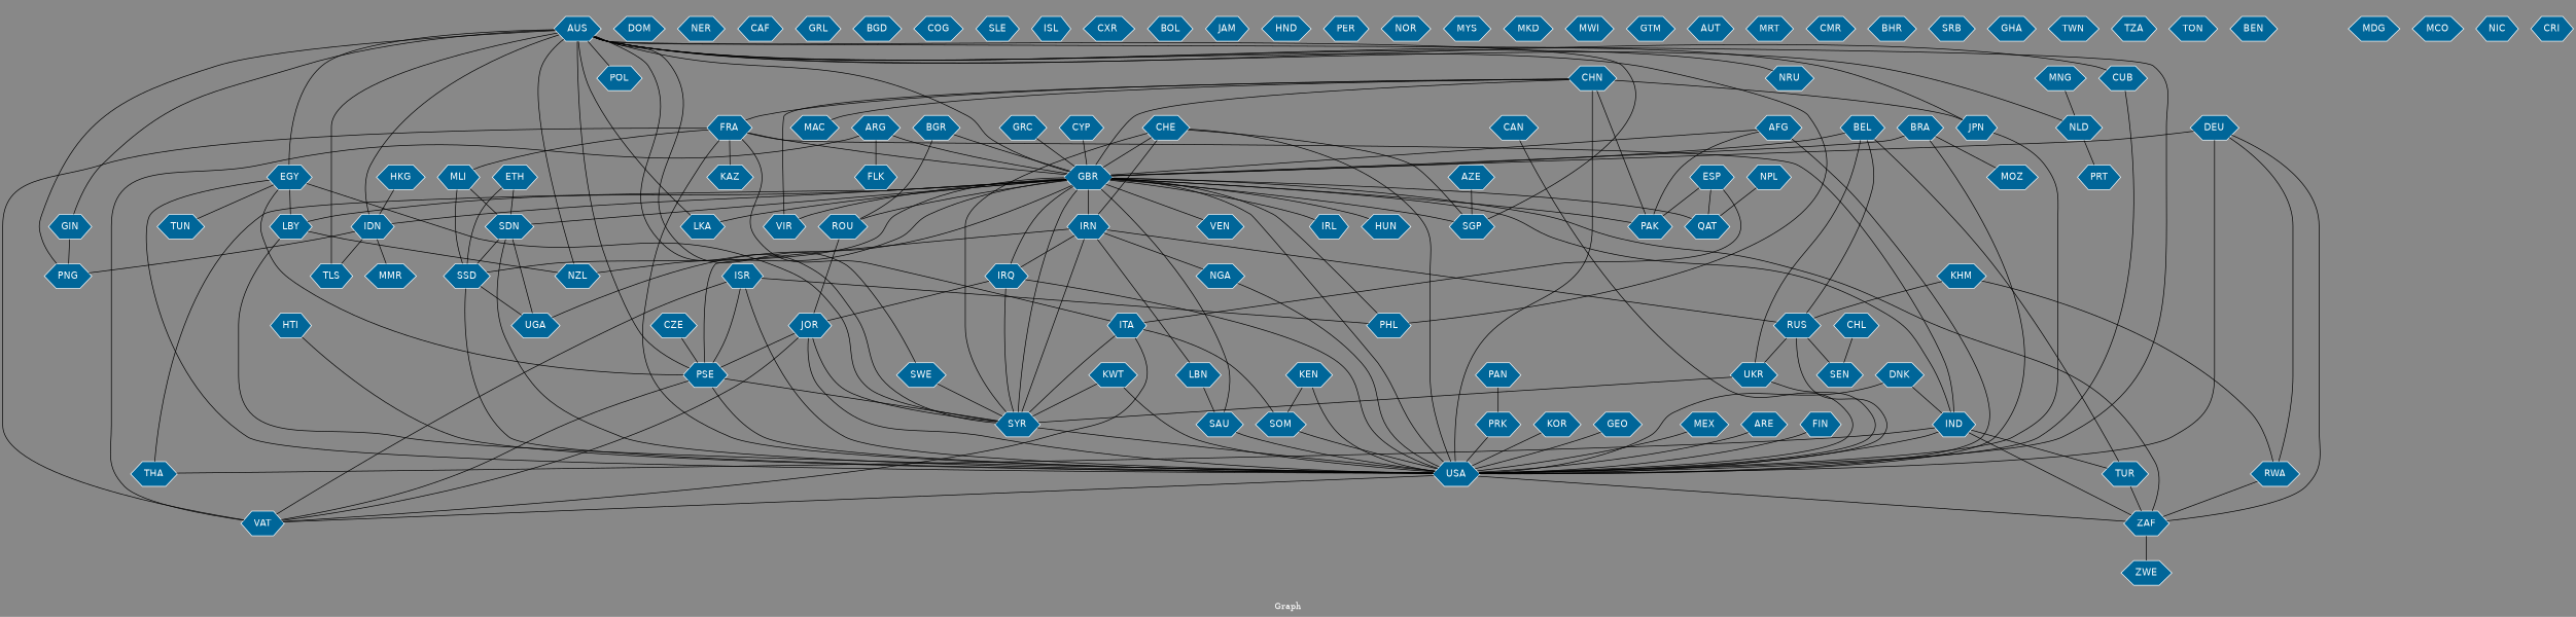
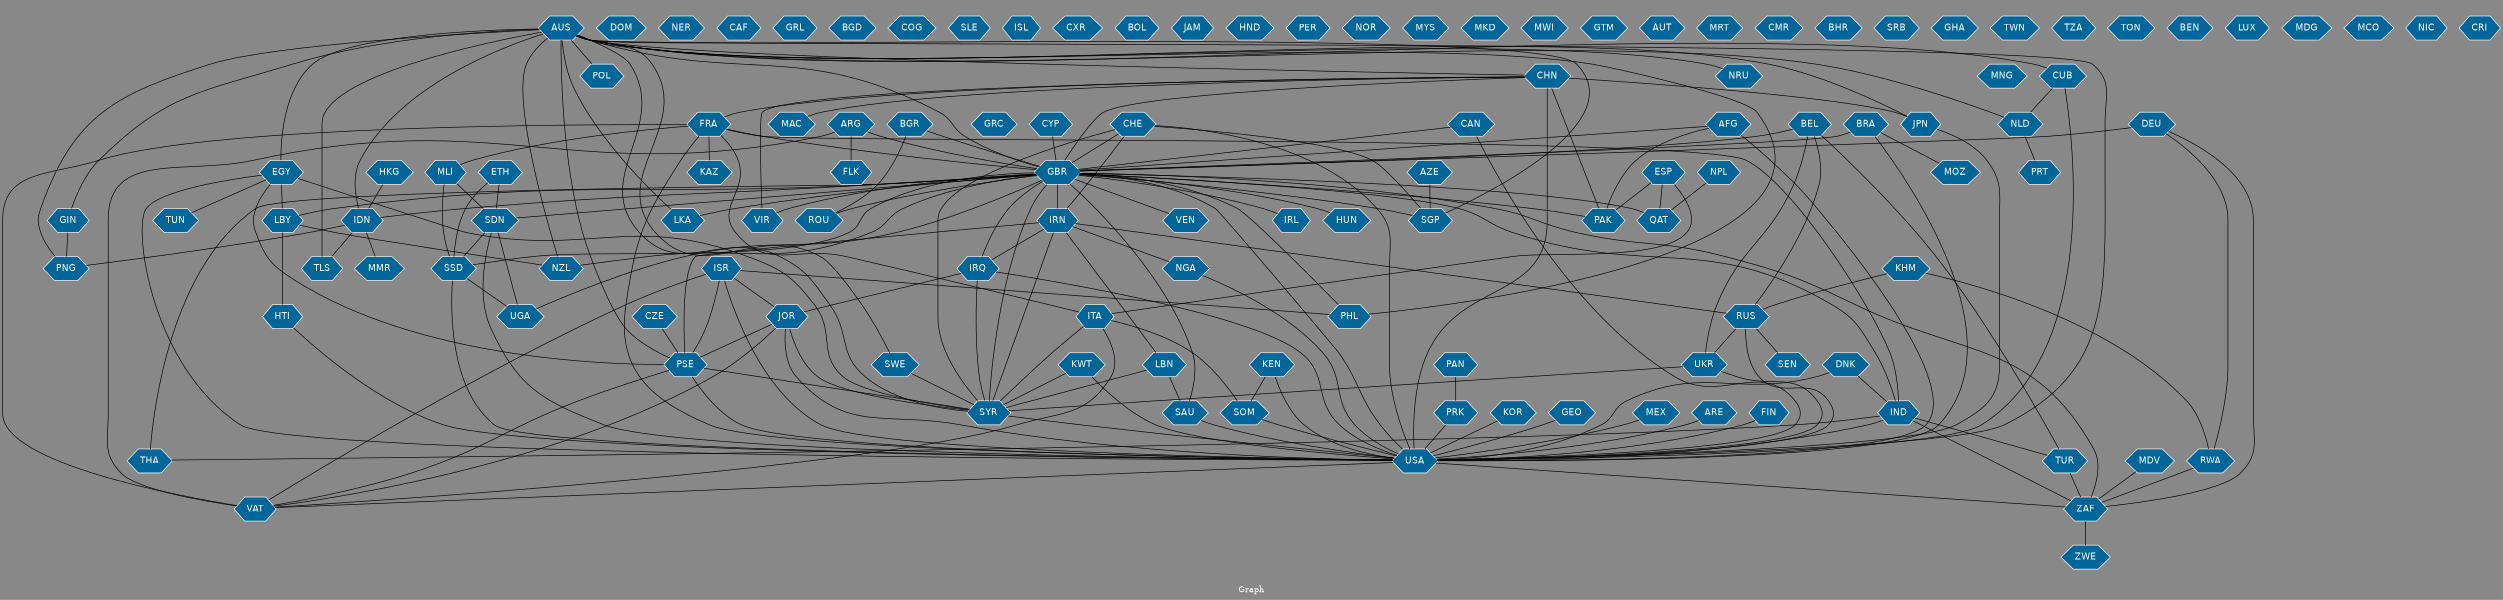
  graph {
    bgcolor="#888888"
    fontcolor=white
    fontsize=12
    label="Graph"
    node [color=white fillcolor="#006699" fontcolor=white fontname=Helvetica shape=hexagon style=filled]
    edge [arrowhead=open color=black fontcolor=white fontname=Courier fontsize=12 weight=1]
    n1 [label=USA]
    n2 [label=VAT]
    n3 [label=ZAF]
    n4 [label=ZWE]
    n5 [label=AUS]
    n6 [label=PSE]
    n7 [label=CHN]
    n8 [label=JPN]
    n9 [label=SYR]
    n10 [label=EGY]
    n11 [label=GBR]
    n12 [label=IDN]
    n13 [label=PHL]
    n14 [label=POL]
    n15 [label=LKA]
    n16 [label=TLS]
    n17 [label=NLD]
    n18 [label=NZL]
    n19 [label=SGP]
    n20 [label=SWE]
    n21 [label=NRU]
    n22 [label=PNG]
    n23 [label=GIN]
    n24 [label=CUB]
    n25 [label=PAK]
    n26 [label=FRA]
    n27 [label=MAC]
    n28 [label=VIR]
    n29 [label=LBY]
    n30 [label=TUN]
    n31 [label=SAU]
    n32 [label=UGA]
    n33 [label=IRN]
    n34 [label=IRL]
    n35 [label=IND]
    n36 [label=THA]
    n37 [label=IRQ]
    n38 [label=HUN]
    n39 [label=ROU]
    n40 [label=QAT]
    n41 [label=SSD]
    n42 [label=SDN]
    n43 [label=VEN]
    n44 [label=MMR]
    n45 [label=PRT]
    n46 [label=AFG]
    n47 [label=NGA]
    n48 [label=GRC]
    n49 [label=ISR]
    n50 [label=JOR]
    n51 [label=ITA]
    n52 [label=MLI]
    n53 [label=KAZ]
    n54 [label=KEN]
    n55 [label=SOM]
    n56 [label=LBN]
    n57 [label=RUS]
    n58 [label=TUR]
    n59 [label=DOM]
    n60 [label=BRA]
    n61 [label=MOZ]
    n62 [label=NER]
    n63 [label=UKR]
    n64 [label=SEN]
    n65 [label=CHE]
    n66 [label=KOR]
    n67 [label=CZE]
    n68 [label=ESP]
    n69 [label=CAF]
    n70 [label=ETH]
    n71 [label=GRL]
    n72 [label=DEU]
    n73 [label=RWA]
    n74 [label=BGR]
    n75 [label=CAN]
    n76 [label=GEO]
    n77 [label=PRK]
    n78 [label=NPL]
    n79 [label=BGD]
    n80 [label=BEL]
    n81 [label=COG]
    n82 [label=SLE]
    n83 [label=ISL]
    n84 [label=MNG]
    n85 [label="CXR "]
    n86 [label=BOL]
    n87 [label=MEX]
    n88 [label=KHM]
    n89 [label=JAM]
    n90 [label=HND]
    n91 [label=PER]
    n92 [label=ARG]
    n93 [label=FLK]
    n94 [label=NOR]
    n95 [label=CYP]
    n96 [label=HKG]
    n97 [label=DNK]
    n98 [label=MYS]
+   n99 [label=MDV]
    n100 [label=MKD]
-   n101 [label=CHL]
    n102 [label=MWI]
    n103 [label=GTM]
    n104 [label=AUT]
    n105 [label=ARE]
    n106 [label=MRT]
    n107 [label=AZE]
    n108 [label=PAN]
    n109 [label=CMR]
    n110 [label=BHR]
    n111 [label=SRB]
    n112 [label=GHA]
    n113 [label=HTI]
    n114 [label=FIN]
    n115 [label=TWN]
    n116 [label=TZA]
    n117 [label=TON]
    n118 [label=BEN]
    n119 [label=KWT]
+   n120 [label=LUX]
    n121 [label=MDG]
    n122 [label=MCO]
    n123 [label=NIC]
    n124 [label=CRI]
    n1 -- n2
    n1 -- n3
    n3 -- n4
    n5 -- n1 [weight=7]
    n5 -- n6
+   n5 -- n7 [weight=4]
    n5 -- n8 [weight=3]
    n5 -- n9 [weight=5]
    n5 -- n10 [weight=5]
    n5 -- n11 [weight=6]
    n5 -- n12 [weight=16]
    n5 -- n13
    n5 -- n14
    n5 -- n15
    n5 -- n16 [weight=6]
    n5 -- n17
    n5 -- n18 [weight=4]
    n5 -- n19
    n5 -- n20
    n5 -- n21 [weight=3]
    n5 -- n22
    n5 -- n23
    n5 -- n24
    n6 -- n1
    n6 -- n2
    n6 -- n9 [weight=3]
    n7 -- n1 [weight=16]
    n7 -- n8 [weight=7]
    n7 -- n11 [weight=5]
    n7 -- n25
    n7 -- n26 [weight=2]
    n7 -- n27
    n7 -- n28 [weight=2]
    n8 -- n1 [weight=2]
    n9 -- n1 [weight=18]
    n10 -- n1 [weight=4]
    n10 -- n6
    n10 -- n9
    n10 -- n29 [weight=3]
    n10 -- n30
    n11 -- n1 [weight=23]
    n11 -- n3
    n11 -- n9 [weight=21]
    n11 -- n12 [weight=3]
    n11 -- n13
    n11 -- n15
    n11 -- n18 [weight=3]
    n11 -- n19 [weight=2]
    n11 -- n25 [weight=2]
    n11 -- n28 [weight=2]
    n11 -- n29 [weight=5]
    n11 -- n31 [weight=3]
    n11 -- n32 [weight=2]
    n11 -- n33 [weight=4]
    n11 -- n34
    n11 -- n35 [weight=5]
    n11 -- n36 [weight=2]
    n11 -- n37
    n11 -- n38 [weight=10]
    n11 -- n39 [weight=4]
    n11 -- n40 [weight=2]
    n11 -- n41
    n11 -- n42
    n11 -- n43 [weight=2]
    n12 -- n16
    n12 -- n22
    n12 -- n44 [weight=2]
    n17 -- n45
    n20 -- n9 [weight=2]
    n23 -- n22 [weight=3]
    n24 -- n1 [weight=2]
-   n84 -- n17
+   n24 -- n17
    n26 -- n1 [weight=3]
    n26 -- n2 [weight=4]
    n26 -- n11 [weight=16]
    n26 -- n35
    n26 -- n51 [weight=2]
    n26 -- n52
    n26 -- n53
-   n29 -- n1 [weight=2]
+   n29 -- n113 [weight=2]
    n29 -- n18 [weight=2]
    n31 -- n1
    n33 -- n6 [weight=2]
    n33 -- n9 [weight=13]
    n33 -- n37
    n33 -- n47 [weight=6]
    n33 -- n56
    n33 -- n57
    n35 -- n1 [weight=17]
    n35 -- n3 [weight=2]
    n35 -- n36
    n35 -- n58
    n37 -- n1 [weight=7]
    n37 -- n9 [weight=2]
    n37 -- n50
    n41 -- n1
    n41 -- n32 [weight=2]
    n42 -- n1
    n42 -- n32 [weight=2]
    n42 -- n41 [weight=44]
    n46 -- n1 [weight=12]
    n46 -- n11 [weight=3]
    n46 -- n25 [weight=2]
    n47 -- n1
    n49 -- n1 [weight=3]
    n49 -- n2
    n49 -- n6 [weight=22]
    n49 -- n13
-   n39 -- n50
+   n49 -- n50
    n50 -- n1
    n50 -- n2
    n50 -- n6
    n50 -- n9 [weight=2]
    n51 -- n2
    n51 -- n9
    n51 -- n55
    n52 -- n41
    n52 -- n42
    n54 -- n1
    n54 -- n55
    n55 -- n1 [weight=2]
+   n56 -- n9 [weight=5]
    n56 -- n31
    n57 -- n1 [weight=15]
    n57 -- n63 [weight=3]
    n57 -- n64
    n58 -- n3 [weight=4]
    n60 -- n1 [weight=3]
    n60 -- n11
    n60 -- n61
    n63 -- n1 [weight=2]
    n63 -- n9 [weight=5]
    n65 -- n1 [weight=5]
    n65 -- n9 [weight=27]
    n65 -- n11 [weight=3]
    n65 -- n19
    n65 -- n33 [weight=3]
    n66 -- n1
    n67 -- n6 [weight=8]
    n68 -- n25 [weight=3]
    n68 -- n40
    n68 -- n51
    n70 -- n41 [weight=4]
    n70 -- n42 [weight=4]
-   n72 -- n1 [weight=10]
    n72 -- n3
    n72 -- n11 [weight=4]
    n72 -- n73
    n73 -- n3 [weight=4]
    n74 -- n11 [weight=3]
    n74 -- n39 [weight=6]
    n75 -- n1 [weight=4]
-   n48 -- n11 [weight=2]
+   n75 -- n11 [weight=2]
    n76 -- n1
    n77 -- n1 [weight=4]
    n78 -- n40 [weight=4]
    n80 -- n11 [weight=4]
    n80 -- n57 [weight=2]
    n80 -- n58
    n80 -- n63 [weight=2]
    n87 -- n1 [weight=5]
    n88 -- n57
    n88 -- n73 [weight=2]
    n92 -- n2
    n92 -- n11
    n92 -- n93
    n95 -- n11
    n96 -- n12 [weight=4]
    n97 -- n1
    n97 -- n35 [weight=5]
-   n101 -- n64
+   n99 -- n3
    n105 -- n1
    n107 -- n19
    n108 -- n77
    n113 -- n1 [weight=2]
    n114 -- n1
    n119 -- n1
    n119 -- n9
  }
